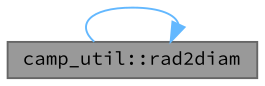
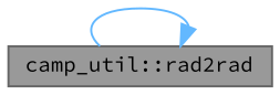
  digraph {
    rankdir=LR
    fontname="Source Code Pro"
-   n1 [color=gray40 fillcolor=grey60 fontcolor=black fontname="Source Code Pro" fontsize=10 height=0.2 label="camp_util::rad2diam" shape=box style=filled width=0.4]
+   n1 [color=gray40 fillcolor=grey60 fontcolor=black fontname="Source Code Pro" fontsize=10 height=0.2 label="camp_util::rad2rad" shape=box style=filled width=0.4]
    n1 -> n1 [color=steelblue1 fontname="Source Code Pro" fontsize=10 labelfontname=Helvetica labelfontsize=10 style=solid]
  }
